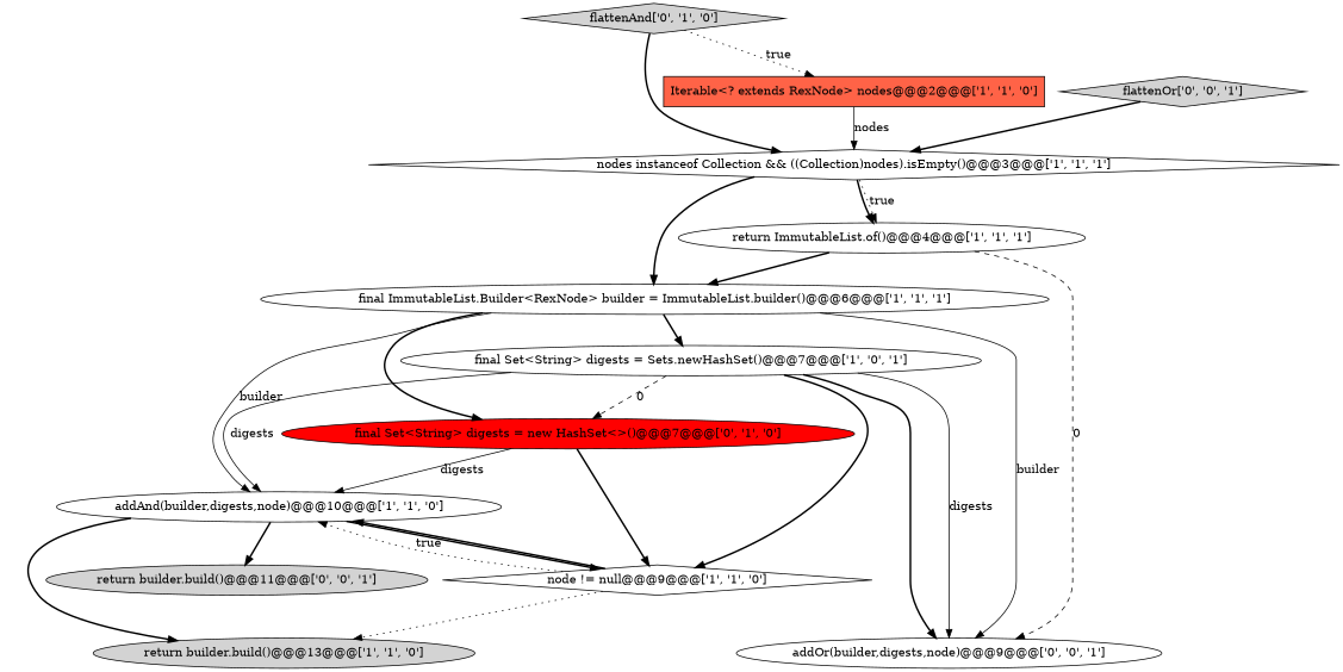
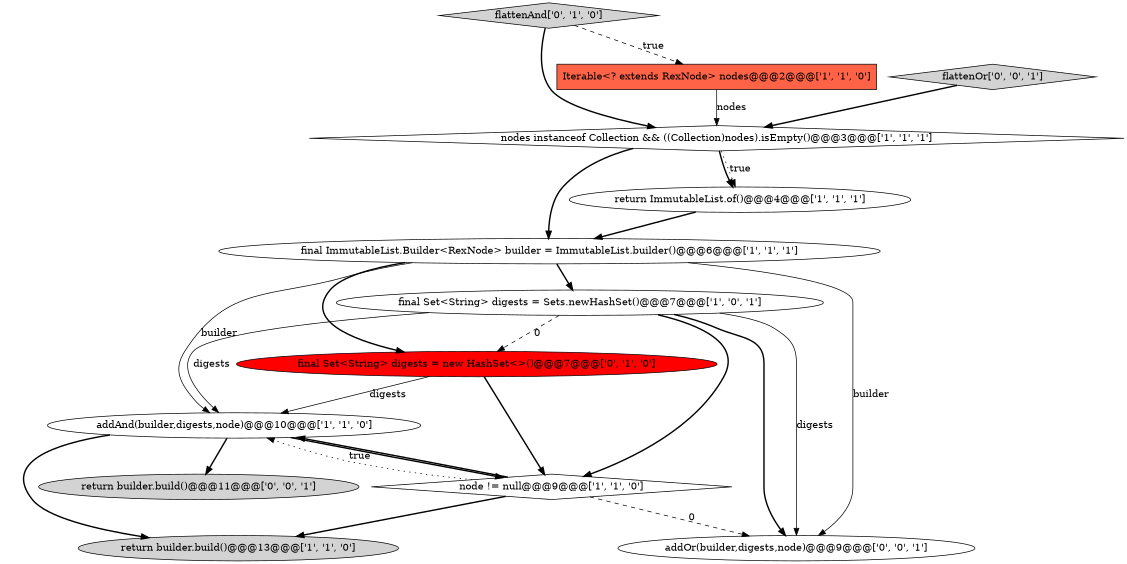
  digraph {
    node [fillcolor=white shape=ellipse style=filled]
    edge [style=bold]
    n1 [label="final Set<String> digests = Sets.newHashSet()@@@7@@@['1', '0', '1']"]
    n2 [fillcolor=red label="final Set<String> digests = new HashSet<>()@@@7@@@['0', '1', '0']"]
    n3 [label="addAnd(builder,digests,node)@@@10@@@['1', '1', '0']"]
    n4 [label="node != null@@@9@@@['1', '1', '0']" shape=diamond]
    n5 [label="addOr(builder,digests,node)@@@9@@@['0', '0', '1']"]
    n6 [fillcolor=lightgray label="return builder.build()@@@13@@@['1', '1', '0']"]
    n7 [fillcolor=lightgray label="return builder.build()@@@11@@@['0', '0', '1']"]
    n8 [fillcolor=lightgray label="flattenAnd['0', '1', '0']" shape=diamond]
    n9 [label="nodes instanceof Collection && ((Collection)nodes).isEmpty()@@@3@@@['1', '1', '1']" shape=diamond]
    n10 [fillcolor=tomato label="Iterable<? extends RexNode> nodes@@@2@@@['1', '1', '0']" shape=box]
    n11 [label="final ImmutableList.Builder<RexNode> builder = ImmutableList.builder()@@@6@@@['1', '1', '1']"]
    n12 [label="return ImmutableList.of()@@@4@@@['1', '1', '1']"]
    n13 [fillcolor=lightgray label="flattenOr['0', '0', '1']" shape=diamond]
    n1 -> n2 [label=0 style=dashed]
    n1 -> n3 [label=digests style=solid]
    n1 -> n4
    n1 -> n5 [label=digests style=solid]
    n1 -> n5
    n2 -> n3 [label=digests style=solid]
    n2 -> n4
    n3 -> n4
    n3 -> n6
    n3 -> n7
    n4 -> n3 [label=true style=dotted]
    n4 -> n3
-   n12 -> n5 [label=0 style=dashed]
-   n4 -> n6 [style=dotted]
+   n4 -> n5 [label=0 style=dashed]
+   n4 -> n6
    n8 -> n9
-   n8 -> n10 [label=true style=dotted]
+   n8 -> n10 [label=true style=dashed]
    n9 -> n11
    n9 -> n12 [label=true style=dotted]
    n9 -> n12
    n10 -> n9 [label=nodes style=solid]
    n11 -> n1
    n11 -> n2
    n11 -> n3 [label=builder style=solid]
    n11 -> n5 [label=builder style=solid]
    n12 -> n11
    n13 -> n9
  }
